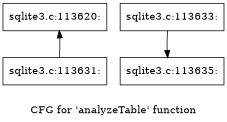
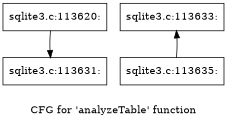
  digraph {
    label="CFG for 'analyzeTable' function"
    node [shape=record]
    n1 [label="{sqlite3.c:113620:}"]
    n2 [label="{sqlite3.c:113631:}"]
    n3 [label="{sqlite3.c:113633:}"]
    n4 [label="{sqlite3.c:113635:}"]
-   n2 -> n1
-   n3 -> n4
+   n1 -> n2
+   n4 -> n3
  }
